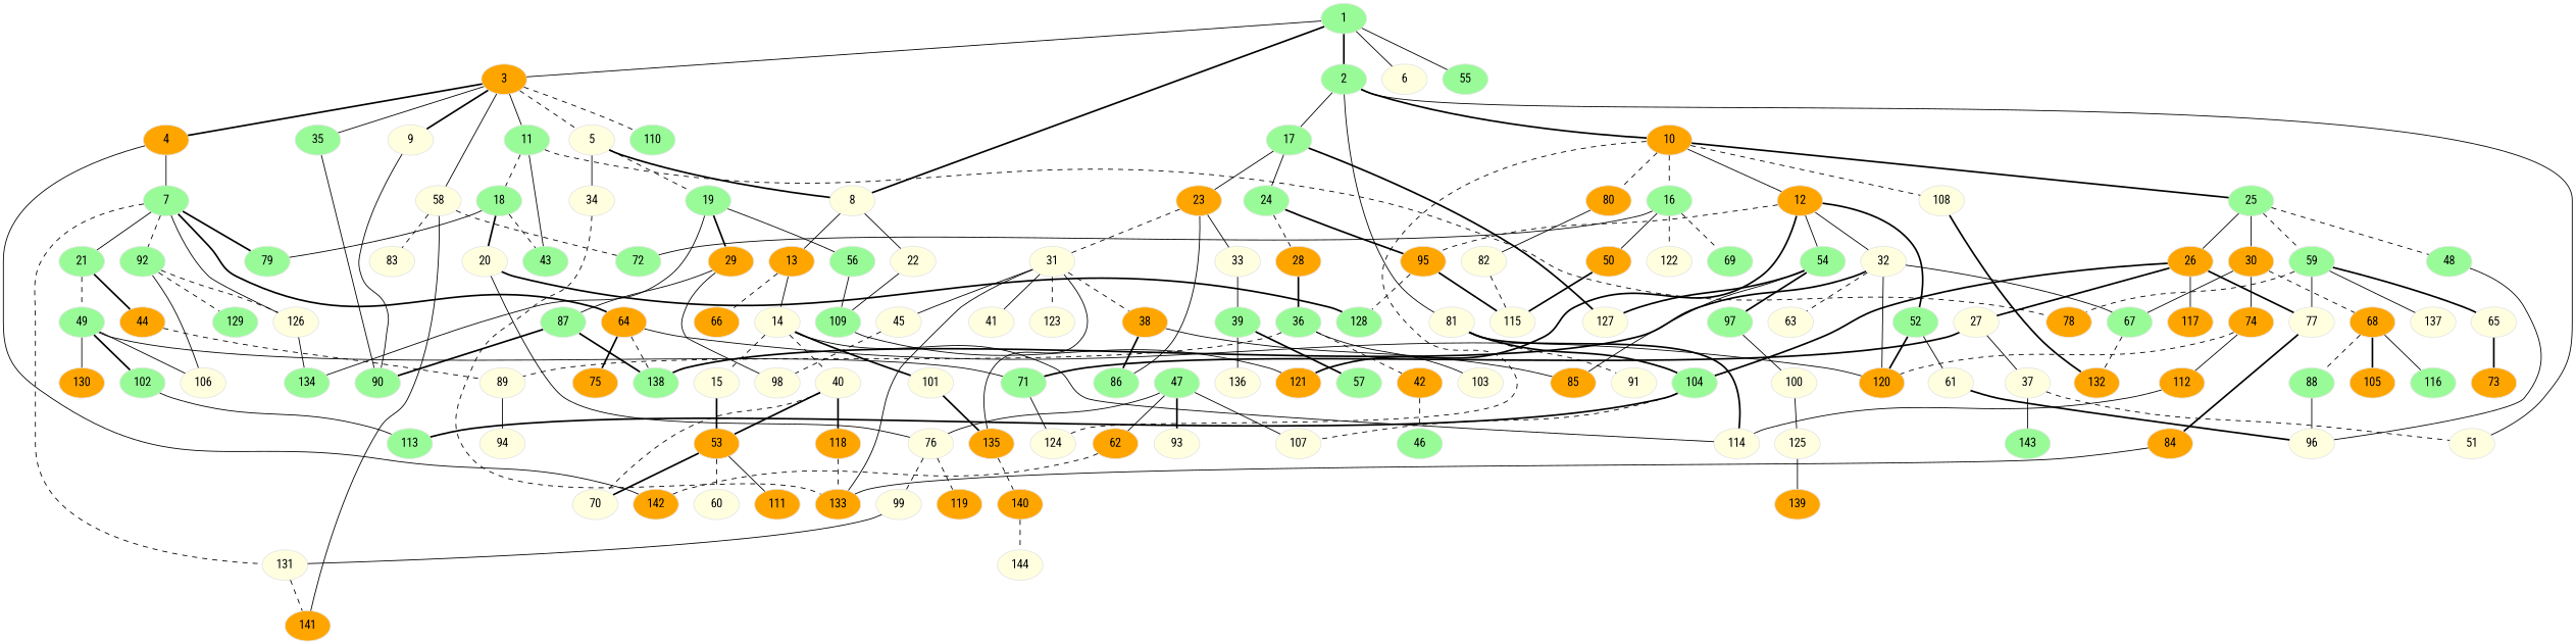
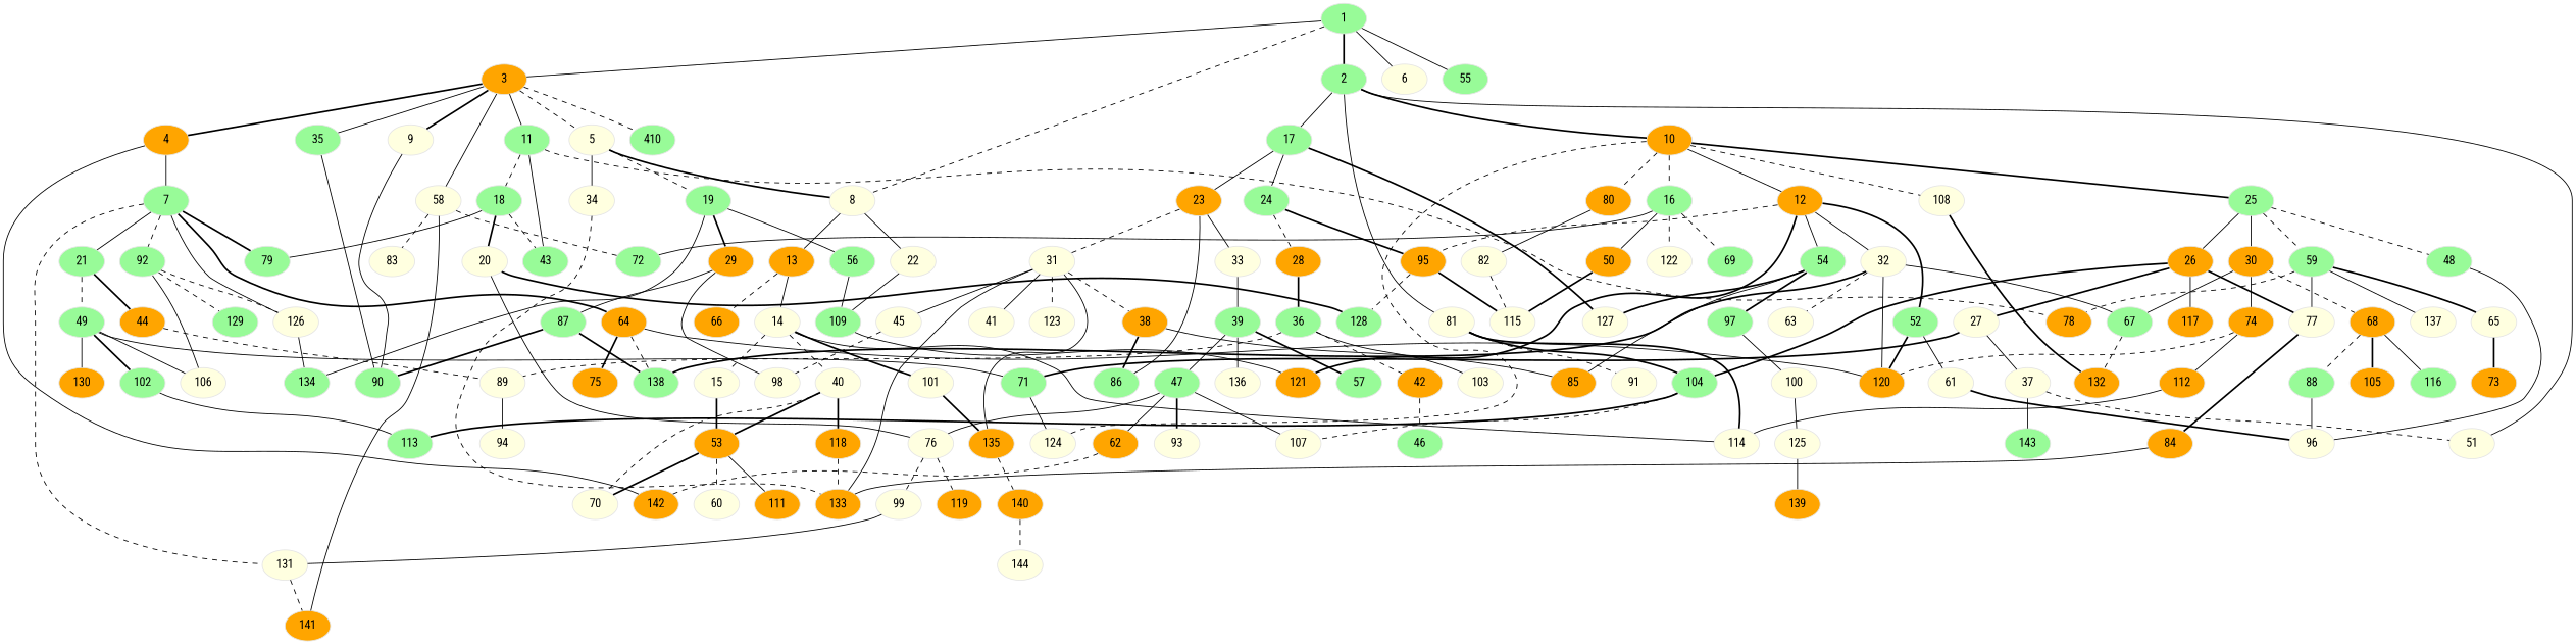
  graph {
    fontname="Roboto Condensed"
    node [color=gray90 fillcolor=lightyellow fontname="Roboto Condensed" style=filled]
    edge [fontname="Roboto Condensed" style=solid]
    1 [fillcolor=palegreen]
    2 [fillcolor=palegreen]
    3 [fillcolor=orange]
    6
    8
    55 [fillcolor=palegreen]
    10 [fillcolor=orange]
    17 [fillcolor=palegreen]
    51
    81
    4 [fillcolor=orange]
    5
    9
    11 [fillcolor=palegreen]
    35 [fillcolor=palegreen]
    58
-   110 [fillcolor=palegreen]
+   110 [fillcolor=palegreen label=410]
    13 [fillcolor=orange]
    22
    12 [fillcolor=orange]
    16 [fillcolor=palegreen]
    25 [fillcolor=palegreen]
    80 [fillcolor=orange]
    108
    124
    23 [fillcolor=orange]
    24 [fillcolor=palegreen]
    127
    114
    104 [fillcolor=palegreen]
    91
    7 [fillcolor=palegreen]
    142 [fillcolor=orange]
    19 [fillcolor=palegreen]
    34
    90 [fillcolor=palegreen]
    18 [fillcolor=palegreen]
    43 [fillcolor=palegreen]
    78 [fillcolor=orange]
    72 [fillcolor=palegreen]
    83
    141 [fillcolor=orange]
    21 [fillcolor=palegreen]
    64 [fillcolor=orange]
    79 [fillcolor=palegreen]
    92 [fillcolor=palegreen]
    126
    131
    29 [fillcolor=orange]
    56 [fillcolor=palegreen]
    134 [fillcolor=palegreen]
    133 [fillcolor=orange]
    44 [fillcolor=orange]
    49 [fillcolor=palegreen]
    120 [fillcolor=orange]
    138 [fillcolor=palegreen]
    75 [fillcolor=orange]
    106
    129 [fillcolor=palegreen]
    14
    66 [fillcolor=orange]
    109 [fillcolor=palegreen]
    32
    52 [fillcolor=palegreen]
    54 [fillcolor=palegreen]
    95 [fillcolor=orange]
    121 [fillcolor=orange]
    50 [fillcolor=orange]
    69 [fillcolor=palegreen]
    122
    26 [fillcolor=orange]
    30 [fillcolor=orange]
    48 [fillcolor=palegreen]
    59 [fillcolor=palegreen]
    82
    132 [fillcolor=orange]
    20
    67 [fillcolor=palegreen]
    63
    61
    85 [fillcolor=orange]
    97 [fillcolor=palegreen]
    128 [fillcolor=palegreen]
    115
    15
    40
    101
    53 [fillcolor=orange]
    70
    118 [fillcolor=orange]
    135 [fillcolor=orange]
    60
    111 [fillcolor=orange]
    31
    33
    86 [fillcolor=palegreen]
    28 [fillcolor=orange]
    76
    87 [fillcolor=palegreen]
    98
    99
    119 [fillcolor=orange]
    89
    71 [fillcolor=palegreen]
    102 [fillcolor=palegreen]
    130 [fillcolor=orange]
    38 [fillcolor=orange]
    41
    45
    123
    39 [fillcolor=palegreen]
    36 [fillcolor=palegreen]
    27
    77
    117 [fillcolor=orange]
    68 [fillcolor=orange]
    74 [fillcolor=orange]
    96
    65
    137
    37
    84 [fillcolor=orange]
    107
    113 [fillcolor=palegreen]
    143 [fillcolor=palegreen]
    42 [fillcolor=orange]
    103
    88 [fillcolor=palegreen]
    105 [fillcolor=orange]
    116 [fillcolor=palegreen]
    112 [fillcolor=orange]
    140 [fillcolor=orange]
    47 [fillcolor=palegreen]
    57 [fillcolor=palegreen]
    136
    46 [fillcolor=palegreen]
    94
    62 [fillcolor=orange]
    93
    100
    73 [fillcolor=orange]
    125
    139 [fillcolor=orange]
    144
    1 -- 2 [style=bold]
    1 -- 3
    1 -- 6
-   1 -- 8 [style=bold]
+   1 -- 8 [style=dashed]
    1 -- 55
    2 -- 10 [style=bold]
    2 -- 17
    2 -- 51
    2 -- 81
    3 -- 4 [style=bold]
    3 -- 5 [style=dashed]
    3 -- 9 [style=bold]
    3 -- 11
    3 -- 35
    3 -- 58
    3 -- 110 [style=dashed]
    8 -- 13
    8 -- 22
    10 -- 12
    10 -- 16 [style=dashed]
    10 -- 25 [style=bold]
    10 -- 80 [style=dashed]
    10 -- 108 [style=dashed]
    10 -- 124 [style=dashed]
    17 -- 23
    17 -- 24
    17 -- 127 [style=bold]
    81 -- 114 [style=bold]
    81 -- 104 [style=bold]
    81 -- 91 [style=dashed]
    4 -- 7
    4 -- 142
    5 -- 8 [style=bold]
    5 -- 19 [style=dashed]
    5 -- 34
    9 -- 90
    11 -- 18 [style=dashed]
    11 -- 43
    11 -- 78 [style=dashed]
    35 -- 90
    58 -- 72 [style=dashed]
    58 -- 83 [style=dashed]
    58 -- 141
    13 -- 14
    13 -- 66 [style=dashed]
    22 -- 109
    12 -- 32
    12 -- 52 [style=bold]
    12 -- 54
    12 -- 95 [style=dashed]
    12 -- 121 [style=bold]
    16 -- 72
    16 -- 50
    16 -- 69 [style=dashed]
    16 -- 122 [style=dashed]
    25 -- 26
    25 -- 30
    25 -- 48 [style=dashed]
    25 -- 59 [style=dashed]
    80 -- 82
    108 -- 132 [style=bold]
    23 -- 31 [style=dashed]
    23 -- 33
    23 -- 86
    24 -- 95 [style=bold]
    24 -- 28 [style=dashed]
    104 -- 107 [style=dashed]
    104 -- 113 [style=bold]
    7 -- 21
    7 -- 64 [style=bold]
    7 -- 79 [style=bold]
    7 -- 92 [style=dashed]
    7 -- 126
    7 -- 131 [style=dashed]
    19 -- 29 [style=bold]
    19 -- 56
    19 -- 134
    34 -- 133 [style=dashed]
    18 -- 43 [style=dashed]
    18 -- 79
    18 -- 20 [style=bold]
    21 -- 44 [style=bold]
    21 -- 49 [style=dashed]
    64 -- 120
    64 -- 138 [style=dashed]
    64 -- 75 [style=bold]
    92 -- 126 [style=dashed]
    92 -- 106
    92 -- 129 [style=dashed]
    126 -- 134
    131 -- 141 [style=dashed]
    29 -- 87
    29 -- 98
    56 -- 109
    44 -- 89 [style=dashed]
    49 -- 106
    49 -- 71
    49 -- 102 [style=bold]
    49 -- 130
    14 -- 114
    14 -- 15 [style=dashed]
    14 -- 40 [style=dashed]
    14 -- 101 [style=bold]
    109 -- 121
    32 -- 120
    32 -- 138 [style=bold]
    32 -- 67
    32 -- 63 [style=dashed]
    52 -- 120 [style=bold]
    52 -- 61
    54 -- 127 [style=bold]
    54 -- 85
    54 -- 97 [style=bold]
    95 -- 128 [style=dashed]
    95 -- 115 [style=bold]
    50 -- 115 [style=bold]
    26 -- 104 [style=bold]
    26 -- 27 [style=bold]
    26 -- 77 [style=bold]
    26 -- 117
    30 -- 67
    30 -- 68 [style=dashed]
    30 -- 74
    48 -- 96
    59 -- 78 [style=dashed]
    59 -- 77
    59 -- 65 [style=bold]
    59 -- 137
    82 -- 115 [style=dashed]
    20 -- 128 [style=bold]
    20 -- 76
    67 -- 132 [style=dashed]
    61 -- 96 [style=bold]
    97 -- 100
    15 -- 53 [style=bold]
    40 -- 53 [style=bold]
    40 -- 70 [style=dashed]
    40 -- 118 [style=bold]
    101 -- 135 [style=bold]
    53 -- 70 [style=bold]
    53 -- 60 [style=dashed]
    53 -- 111
    118 -- 133 [style=dashed]
    135 -- 140 [style=dashed]
    31 -- 133
    31 -- 135
    31 -- 38 [style=dashed]
    31 -- 41
    31 -- 45
    31 -- 123 [style=dashed]
    33 -- 39
    28 -- 36 [style=bold]
    76 -- 99 [style=dashed]
    76 -- 119 [style=dashed]
    87 -- 90 [style=bold]
    87 -- 138 [style=bold]
    99 -- 131
    89 -- 94
    71 -- 124
    102 -- 113
    38 -- 85
    38 -- 86 [style=bold]
    45 -- 98 [style=dashed]
+   39 -- 47
    39 -- 57 [style=bold]
    39 -- 136
    36 -- 89 [style=dashed]
    36 -- 42 [style=dashed]
    36 -- 103
    27 -- 71 [style=bold]
    27 -- 37
    77 -- 84 [style=bold]
    68 -- 88 [style=dashed]
    68 -- 105 [style=bold]
    68 -- 116
    74 -- 120 [style=dashed]
    74 -- 112
    65 -- 73 [style=bold]
    37 -- 51 [style=dashed]
    37 -- 143
    84 -- 133
    42 -- 46 [style=dashed]
    88 -- 96
    112 -- 114
    140 -- 144 [style=dashed]
    47 -- 76
    47 -- 107
    47 -- 62
    47 -- 93 [style=bold]
    62 -- 142 [style=dashed]
    100 -- 125
    125 -- 139
  }
